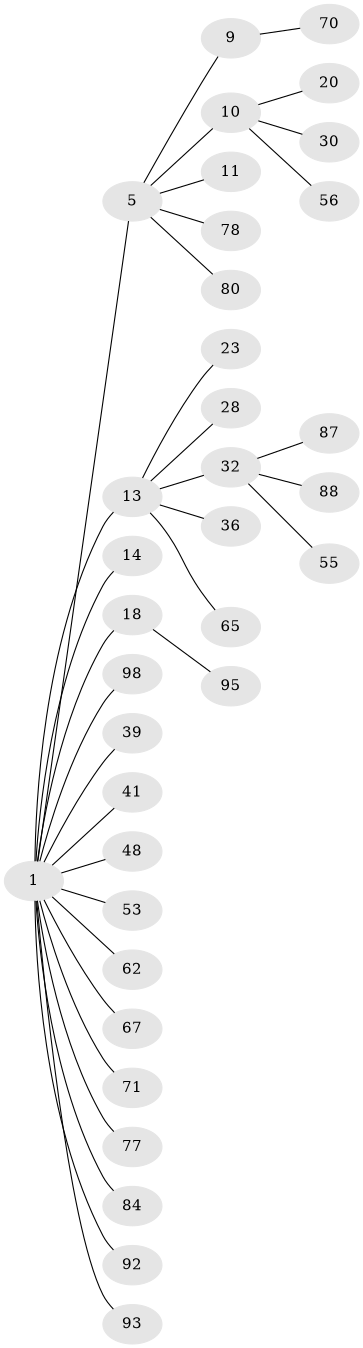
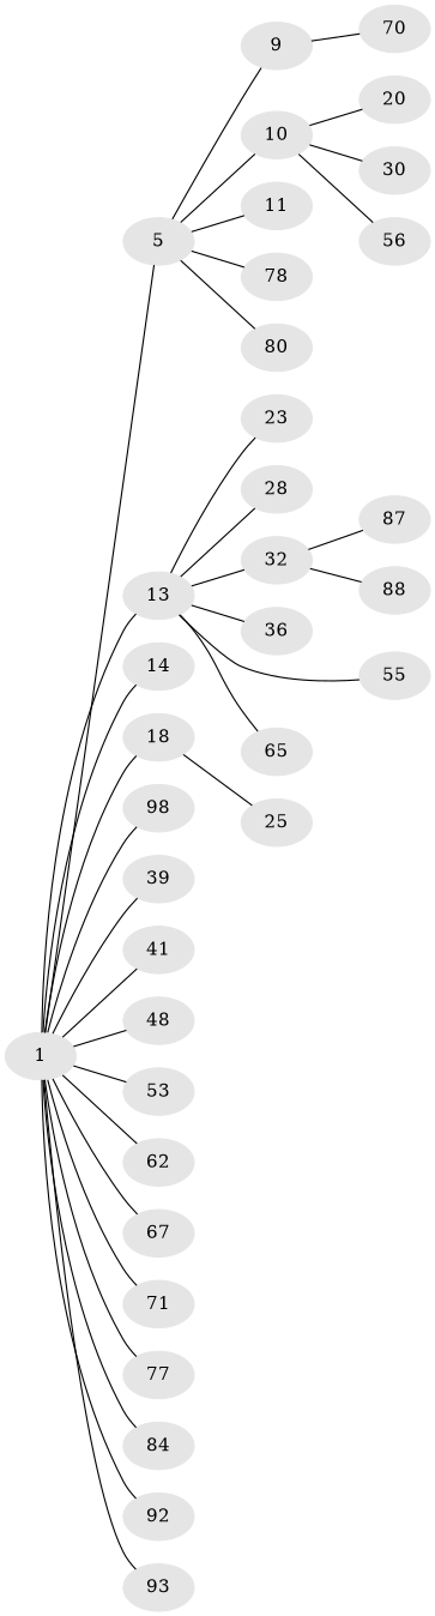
  graph {
    fontname="DejaVu Serif"
    rankdir=LR
    node [color=gray90 fontname="DejaVu Serif" style=filled]
    edge [fontname="DejaVu Serif"]
    1 [super="+2+12+45+24+3"]
    5 [super="+6+7"]
    13 [super="+16+21+34+85"]
    14 [super="+54"]
    18
    n6 [label=98 super="+56+61"]
    39 [super="+43+79"]
    41 [super="+60"]
    48 [super="+90+83"]
    53
    62
    67
    71 [super="+74+86"]
    77
    84
    92
    93
    9 [super="+68+73"]
    10 [super="+15+49"]
    11
    78 [super="+81"]
    80
    23
    28
    32 [super="+35"]
    36 [super="+37+64"]
    55 [super="+75"]
    65
-   25 [label=95]
+   25
    70 [super="+72"]
    20 [super="+63"]
    30
    n33 [label=56]
    87 [super="+89"]
    88
    1 -- 5
    1 -- 13
    1 -- 14
    1 -- 18
    1 -- n6
    1 -- 39
    1 -- 41
    1 -- 48
    1 -- 53
    1 -- 62
    1 -- 67
    1 -- 71
    1 -- 77
    1 -- 84
    1 -- 92
    1 -- 93
    5 -- 9
    5 -- 10
    5 -- 11
    5 -- 78
    5 -- 80
    13 -- 23
    13 -- 28
    13 -- 32
    13 -- 36
-   32 -- 55
+   13 -- 55
    13 -- 65
    18 -- 25
    9 -- 70
    10 -- 20
    10 -- 30
    10 -- n33
    32 -- 87
    32 -- 88
  }
